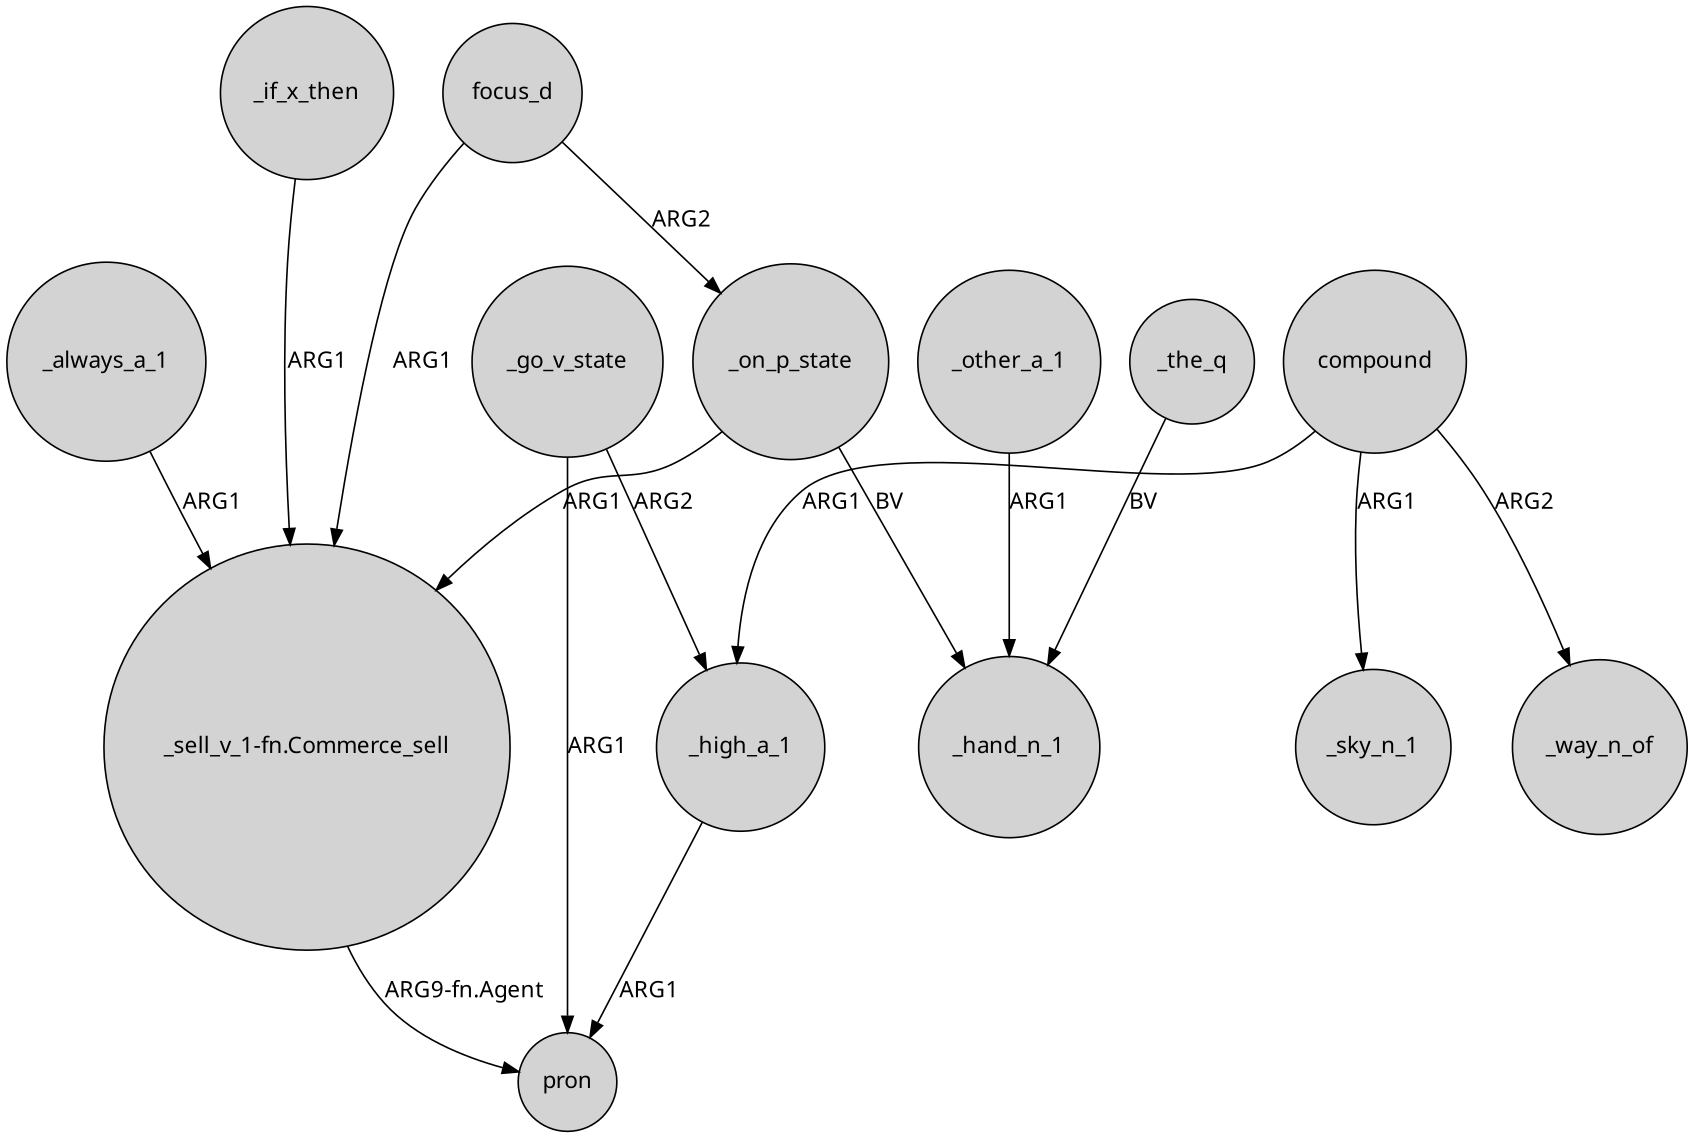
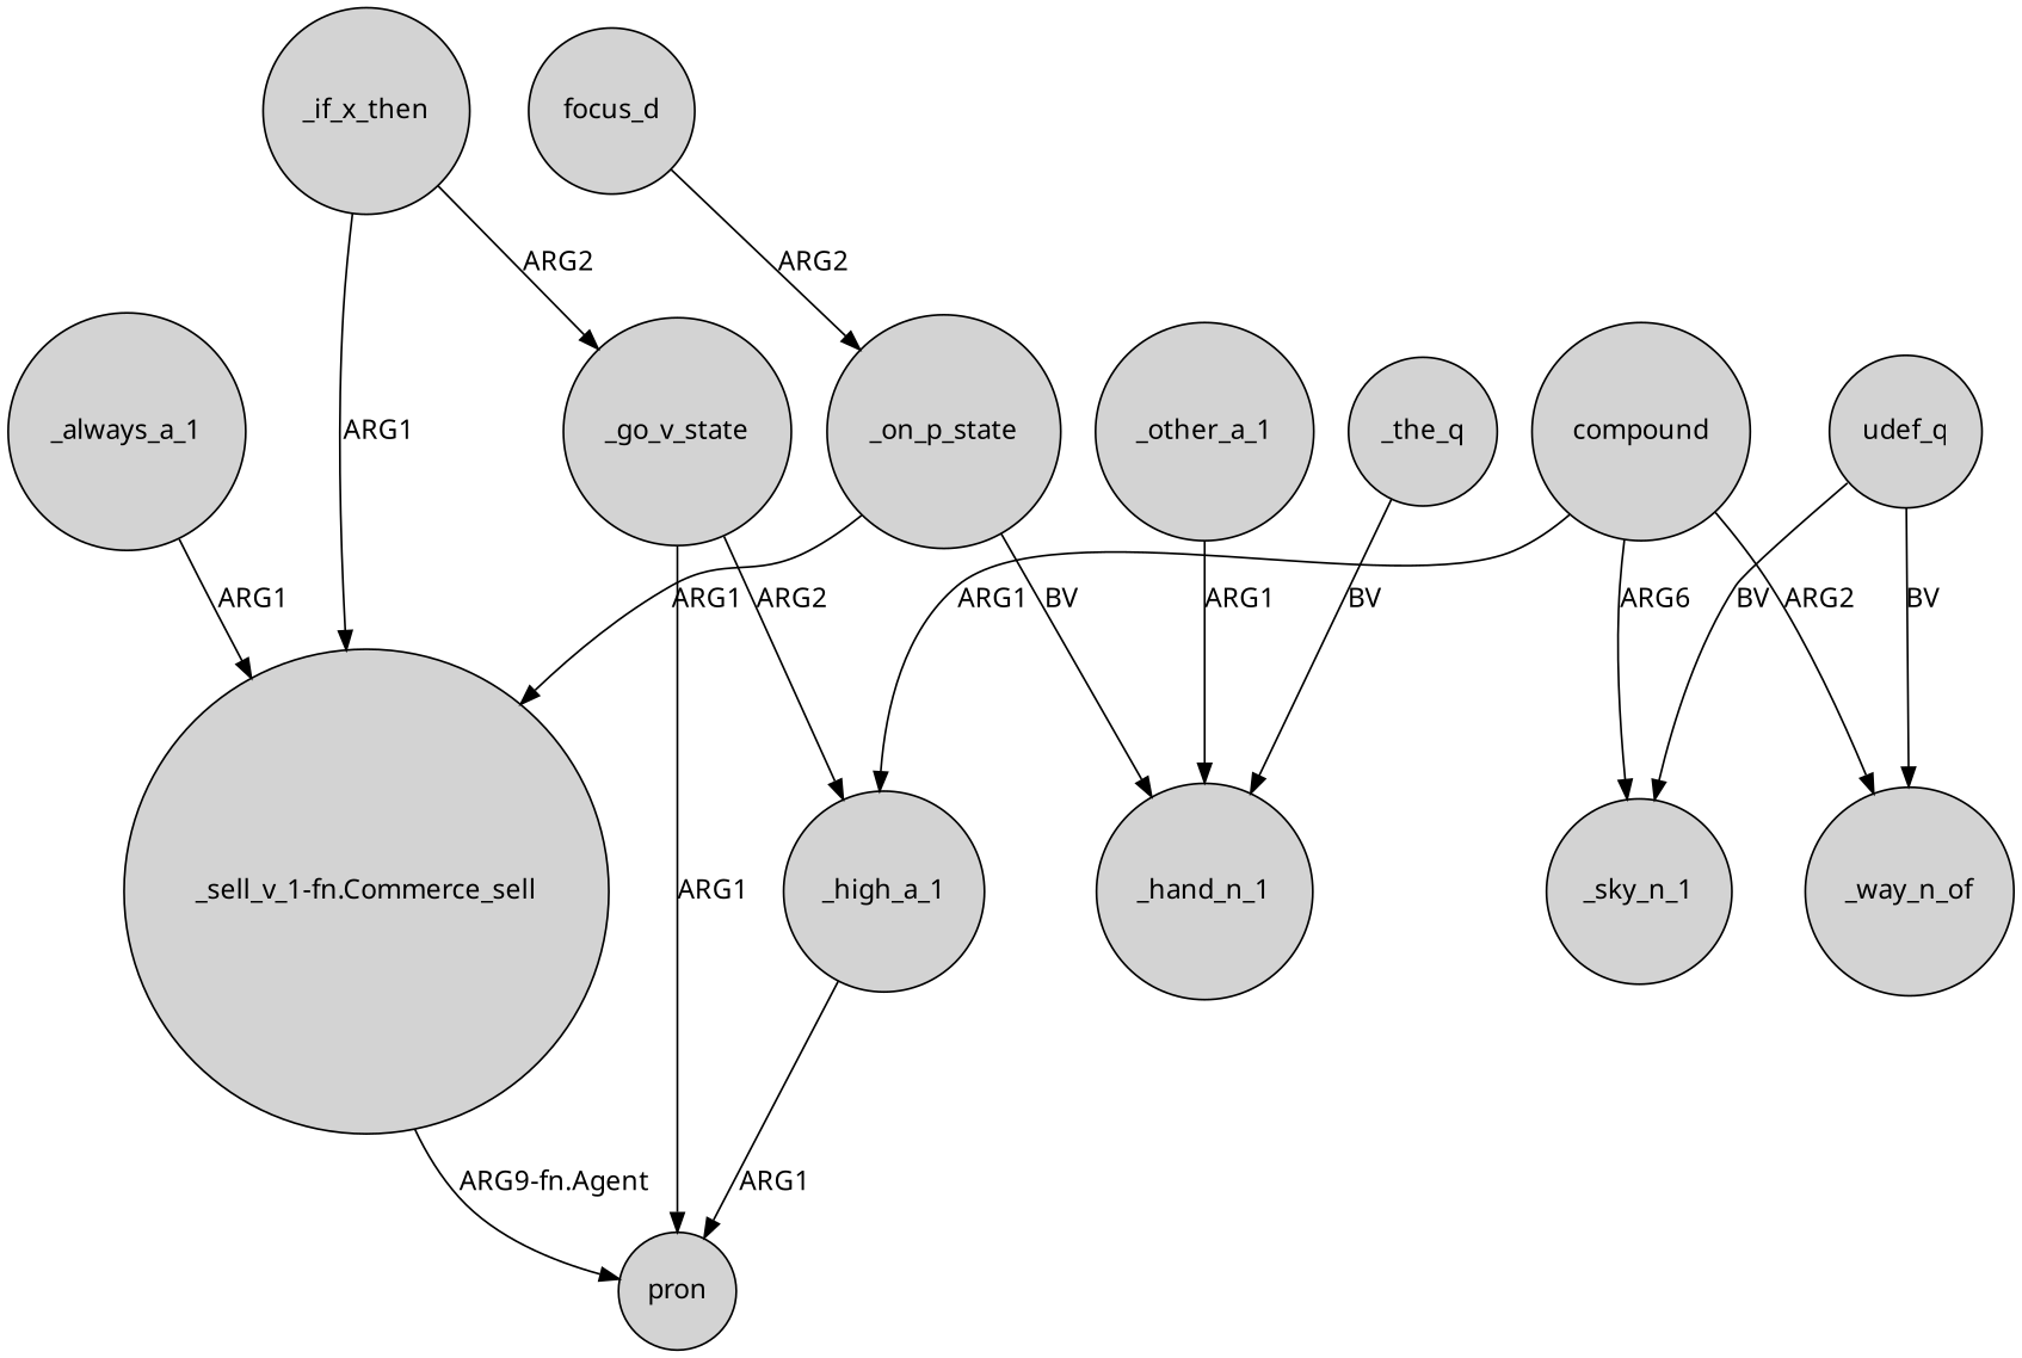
  digraph {
    fontname="Noto Sans"
    node [fontname="Noto Sans" shape=circle style=filled]
    edge [fontname="Noto Sans"]
    _if_x_then
    _go_v_state
    "_sell_v_1-fn.Commerce_sell"
    _high_a_1
    pron
    focus_d
    _on_p_state
    _hand_n_1
+   udef_q
    _way_n_of
    _sky_n_1
    compound
    _the_q
    _other_a_1
    _always_a_1
+   _if_x_then -> _go_v_state [label=ARG2]
    _if_x_then -> "_sell_v_1-fn.Commerce_sell" [label=ARG1]
    _go_v_state -> _high_a_1 [label=ARG2]
    _go_v_state -> pron [label=ARG1]
    "_sell_v_1-fn.Commerce_sell" -> pron [label="ARG9-fn.Agent"]
    _high_a_1 -> pron [label=ARG1]
-   focus_d -> "_sell_v_1-fn.Commerce_sell" [label=ARG1]
    focus_d -> _on_p_state [label=ARG2]
    _on_p_state -> "_sell_v_1-fn.Commerce_sell" [label=ARG1]
    _on_p_state -> _hand_n_1 [label=BV]
+   udef_q -> _way_n_of [label=BV]
+   udef_q -> _sky_n_1 [label=BV]
    compound -> _high_a_1 [label=ARG1]
    compound -> _way_n_of [label=ARG2]
-   compound -> _sky_n_1 [label=ARG1]
+   compound -> _sky_n_1 [label=ARG6]
    _the_q -> _hand_n_1 [label=BV]
    _other_a_1 -> _hand_n_1 [label=ARG1]
    _always_a_1 -> "_sell_v_1-fn.Commerce_sell" [label=ARG1]
  }
